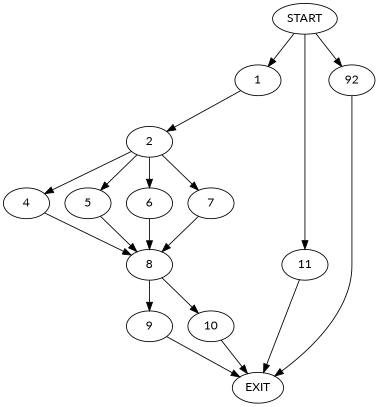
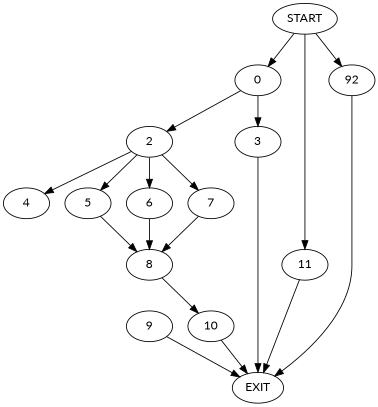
  digraph {
    fontname=Lato
    node [fontname=Lato]
    edge [fontname=Lato]
    n1 [label=START]
-   1
+   1 [label=0]
    11
    n4 [label=92]
    2
+   3
    n7 [label=EXIT]
    4
    5
    6
    7
    8
    9
    10
    n1 -> 1
    n1 -> 11
    n1 -> n4
    1 -> 2
+   1 -> 3
    11 -> n7
    n4 -> n7
    2 -> 4
    2 -> 5
    2 -> 6
    2 -> 7
-   4 -> 8
+   3 -> n7
    5 -> 8
    6 -> 8
    7 -> 8
-   8 -> 9
    8 -> 10
    9 -> n7
    10 -> n7
  }
